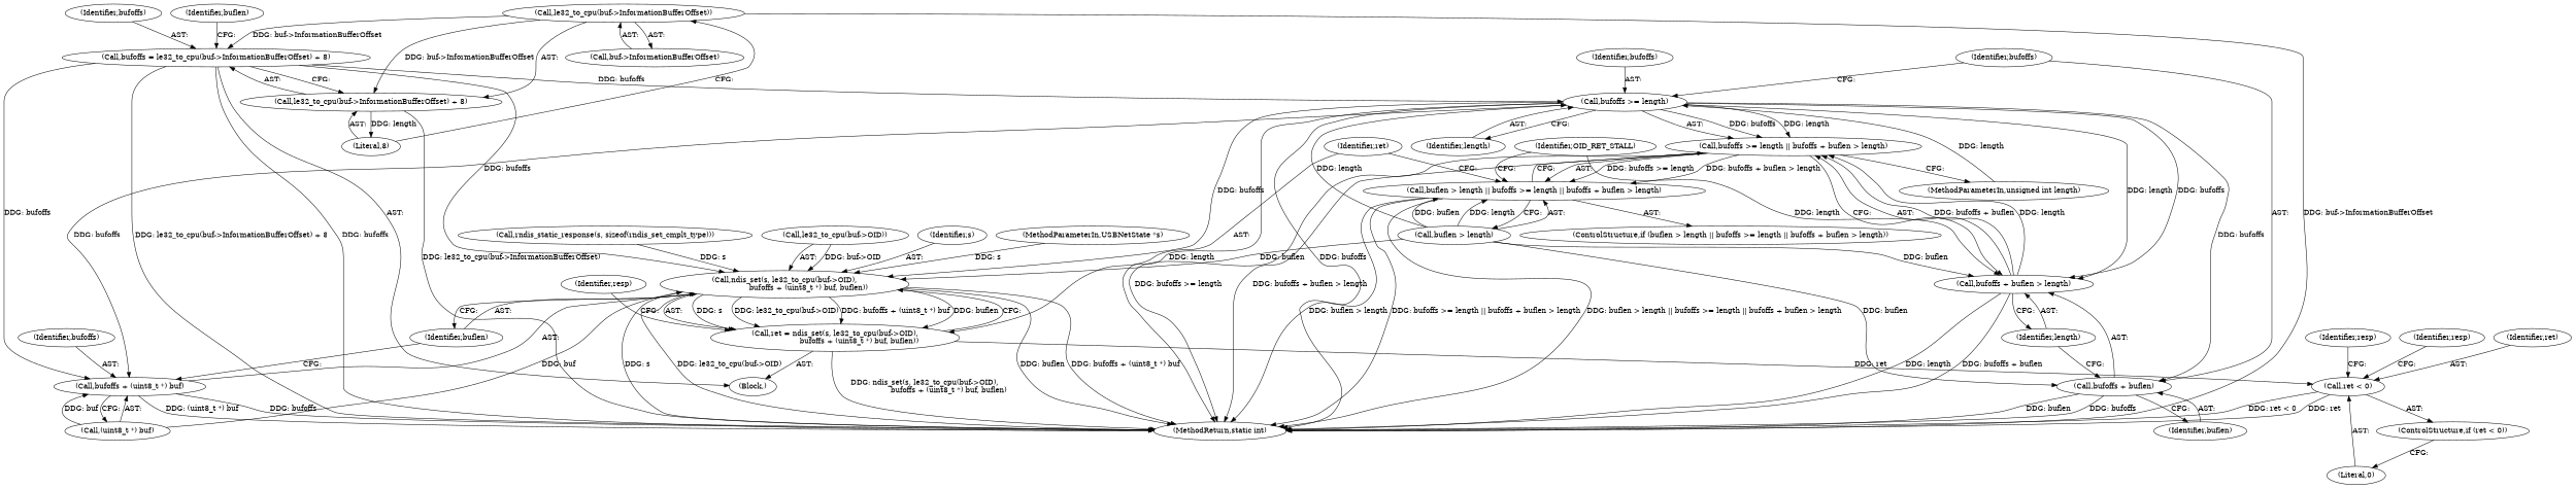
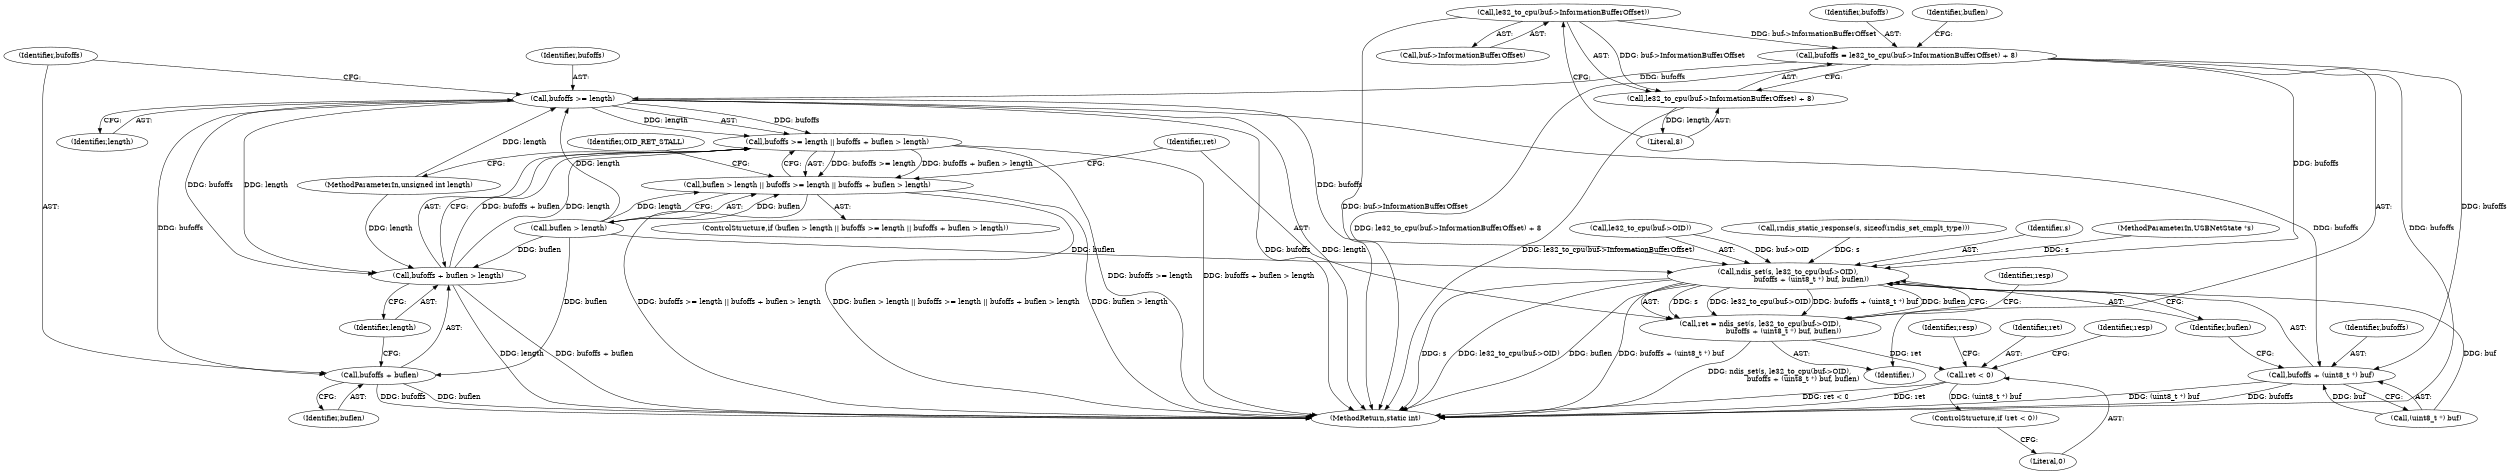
  digraph {
    n1 [label="(Call,le32_to_cpu(buf->InformationBufferOffset))"]
    n2 [label="(Call,bufoffs = le32_to_cpu(buf->InformationBufferOffset) + 8)"]
    n3 [label="(Call,le32_to_cpu(buf->InformationBufferOffset) + 8)"]
    n4 [label="(MethodReturn,static int)"]
    n5 [label="(Call,buf->InformationBufferOffset)"]
    n6 [label="(Call,bufoffs >= length)"]
    n7 [label="(Call,ndis_set(s, le32_to_cpu(buf->OID),\n                     bufoffs + (uint8_t *) buf, buflen))"]
    n8 [label="(Call,bufoffs + (uint8_t *) buf)"]
-   n9 [label="(Block,)"]
+   n9 [label="(Identifier,)"]
    n10 [label="(Literal,8)"]
    n11 [label="(Call,bufoffs >= length || bufoffs + buflen > length)"]
    n12 [label="(Call,bufoffs + buflen > length)"]
    n13 [label="(Call,bufoffs + buflen)"]
    n14 [label="(Identifier,length)"]
    n15 [label="(Call,ret = ndis_set(s, le32_to_cpu(buf->OID),\n                     bufoffs + (uint8_t *) buf, buflen))"]
    n16 [label="(Identifier,buflen)"]
    n17 [label="(Call,(uint8_t *) buf)"]
    n18 [label="(Call,buflen > length || bufoffs >= length || bufoffs + buflen > length)"]
    n19 [label="(MethodParameterIn,unsigned int length)"]
    n20 [label="(Identifier,length)"]
    n21 [label="(Identifier,buflen)"]
    n22 [label="(ControlStructure,if (buflen > length || bufoffs >= length || bufoffs + buflen > length))"]
    n23 [label="(Call,buflen > length)"]
    n24 [label="(Call,ret < 0)"]
    n25 [label="(ControlStructure,if (ret < 0))"]
    n26 [label="(Literal,0)"]
    n27 [label="(Identifier,OID_RET_STALL)"]
    n28 [label="(Identifier,bufoffs)"]
    n29 [label="(Call,rndis_static_response(s, sizeof(rndis_set_cmplt_type)))"]
    n30 [label="(Identifier,s)"]
    n31 [label="(Identifier,ret)"]
    n32 [label="(Identifier,bufoffs)"]
    n33 [label="(Identifier,resp)"]
    n34 [label="(Identifier,bufoffs)"]
    n35 [label="(Identifier,ret)"]
    n36 [label="(Identifier,buflen)"]
    n37 [label="(MethodParameterIn,USBNetState *s)"]
    n38 [label="(Call,le32_to_cpu(buf->OID))"]
    n39 [label="(Identifier,resp)"]
    n40 [label="(Identifier,bufoffs)"]
    n41 [label="(Identifier,resp)"]
    n1 -> n2 [label="DDG: buf->InformationBufferOffset"]
    n1 -> n3 [label="AST: "]
    n1 -> n3 [label="DDG: buf->InformationBufferOffset"]
    n1 -> n4 [label="DDG: buf->InformationBufferOffset"]
    n1 -> n5 [label="AST: "]
    n2 -> n3 [label="CFG: "]
    n2 -> n4 [label="DDG: le32_to_cpu(buf->InformationBufferOffset) + 8"]
    n2 -> n4 [label="DDG: bufoffs"]
    n2 -> n6 [label="DDG: bufoffs"]
    n2 -> n7 [label="DDG: bufoffs"]
    n2 -> n8 [label="DDG: bufoffs"]
    n2 -> n9 [label="AST: "]
    n3 -> n2 [label="AST: "]
    n3 -> n4 [label="DDG: le32_to_cpu(buf->InformationBufferOffset)"]
    n3 -> n10 [label="DDG: length"]
    n5 -> n1 [label="AST: "]
    n6 -> n4 [label="DDG: bufoffs"]
    n6 -> n4 [label="DDG: length"]
    n6 -> n7 [label="DDG: bufoffs"]
    n6 -> n8 [label="DDG: bufoffs"]
    n6 -> n11 [label="AST: "]
    n6 -> n11 [label="DDG: bufoffs"]
    n6 -> n11 [label="DDG: length"]
    n6 -> n12 [label="DDG: bufoffs"]
    n6 -> n12 [label="DDG: length"]
    n6 -> n13 [label="DDG: bufoffs"]
    n6 -> n14 [label="CFG: "]
    n7 -> n4 [label="DDG: bufoffs + (uint8_t *) buf"]
    n7 -> n4 [label="DDG: s"]
    n7 -> n4 [label="DDG: le32_to_cpu(buf->OID)"]
    n7 -> n4 [label="DDG: buflen"]
    n7 -> n15 [label="AST: "]
    n7 -> n15 [label="DDG: s"]
    n7 -> n15 [label="DDG: le32_to_cpu(buf->OID)"]
    n7 -> n15 [label="DDG: bufoffs + (uint8_t *) buf"]
    n7 -> n15 [label="DDG: buflen"]
    n7 -> n16 [label="CFG: "]
    n8 -> n4 [label="DDG: (uint8_t *) buf"]
    n8 -> n4 [label="DDG: bufoffs"]
    n8 -> n7 [label="AST: "]
    n8 -> n17 [label="CFG: "]
    n10 -> n1 [label="CFG: "]
    n10 -> n3 [label="AST: "]
    n11 -> n4 [label="DDG: bufoffs >= length"]
    n11 -> n4 [label="DDG: bufoffs + buflen > length"]
    n11 -> n12 [label="CFG: "]
    n11 -> n18 [label="AST: "]
    n11 -> n18 [label="DDG: bufoffs >= length"]
    n11 -> n18 [label="DDG: bufoffs + buflen > length"]
    n11 -> n19 [label="CFG: "]
    n12 -> n4 [label="DDG: length"]
    n12 -> n4 [label="DDG: bufoffs + buflen"]
    n12 -> n11 [label="AST: "]
    n12 -> n11 [label="DDG: bufoffs + buflen"]
    n12 -> n11 [label="DDG: length"]
    n12 -> n20 [label="CFG: "]
    n13 -> n4 [label="DDG: bufoffs"]
    n13 -> n4 [label="DDG: buflen"]
    n13 -> n12 [label="AST: "]
    n13 -> n21 [label="CFG: "]
    n14 -> n6 [label="AST: "]
    n15 -> n4 [label="DDG: ndis_set(s, le32_to_cpu(buf->OID),\n                     bufoffs + (uint8_t *) buf, buflen)"]
    n15 -> n7 [label="CFG: "]
    n15 -> n9 [label="AST: "]
    n15 -> n24 [label="DDG: ret"]
    n16 -> n7 [label="AST: "]
    n16 -> n8 [label="CFG: "]
    n17 -> n7 [label="DDG: buf"]
    n17 -> n8 [label="AST: "]
    n17 -> n8 [label="DDG: buf"]
    n18 -> n4 [label="DDG: bufoffs >= length || bufoffs + buflen > length"]
    n18 -> n4 [label="DDG: buflen > length || bufoffs >= length || bufoffs + buflen > length"]
    n18 -> n4 [label="DDG: buflen > length"]
    n18 -> n11 [label="CFG: "]
    n18 -> n22 [label="AST: "]
    n18 -> n23 [label="CFG: "]
    n19 -> n6 [label="DDG: length"]
-   n27 -> n12 [label="DDG: length"]
+   n19 -> n12 [label="DDG: length"]
    n20 -> n12 [label="AST: "]
    n20 -> n13 [label="CFG: "]
    n21 -> n13 [label="AST: "]
    n23 -> n6 [label="DDG: length"]
    n23 -> n7 [label="DDG: buflen"]
    n23 -> n12 [label="DDG: buflen"]
    n23 -> n13 [label="DDG: buflen"]
    n23 -> n18 [label="AST: "]
    n23 -> n18 [label="DDG: buflen"]
    n23 -> n18 [label="DDG: length"]
    n24 -> n4 [label="DDG: ret < 0"]
    n24 -> n4 [label="DDG: ret"]
-   n24 -> n25 [label="AST: "]
+   n24 -> n25 [label="DDG: (uint8_t *) buf"]
    n25 -> n26 [label="CFG: "]
    n26 -> n24 [label="AST: "]
    n27 -> n18 [label="CFG: "]
    n28 -> n2 [label="AST: "]
    n29 -> n7 [label="DDG: s"]
    n30 -> n7 [label="AST: "]
    n31 -> n24 [label="AST: "]
    n32 -> n6 [label="AST: "]
    n33 -> n24 [label="CFG: "]
    n34 -> n8 [label="AST: "]
    n35 -> n15 [label="AST: "]
    n35 -> n18 [label="CFG: "]
    n36 -> n2 [label="CFG: "]
    n37 -> n7 [label="DDG: s"]
    n38 -> n7 [label="AST: "]
    n38 -> n7 [label="DDG: buf->OID"]
    n39 -> n15 [label="CFG: "]
    n40 -> n6 [label="CFG: "]
    n40 -> n13 [label="AST: "]
    n41 -> n24 [label="CFG: "]
  }
